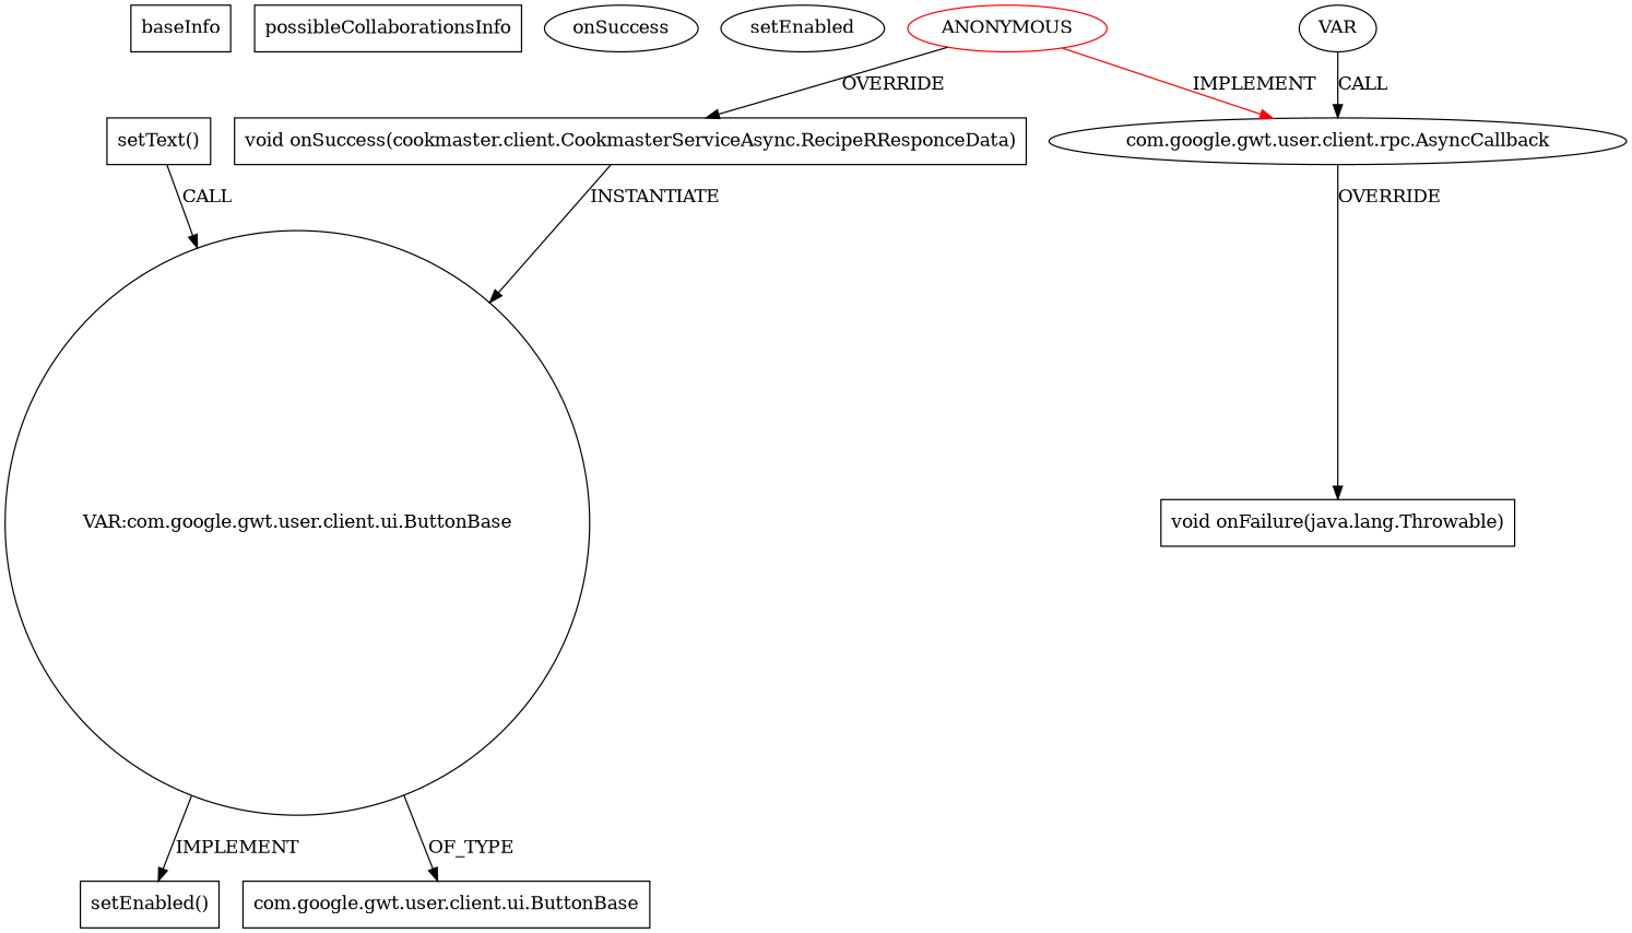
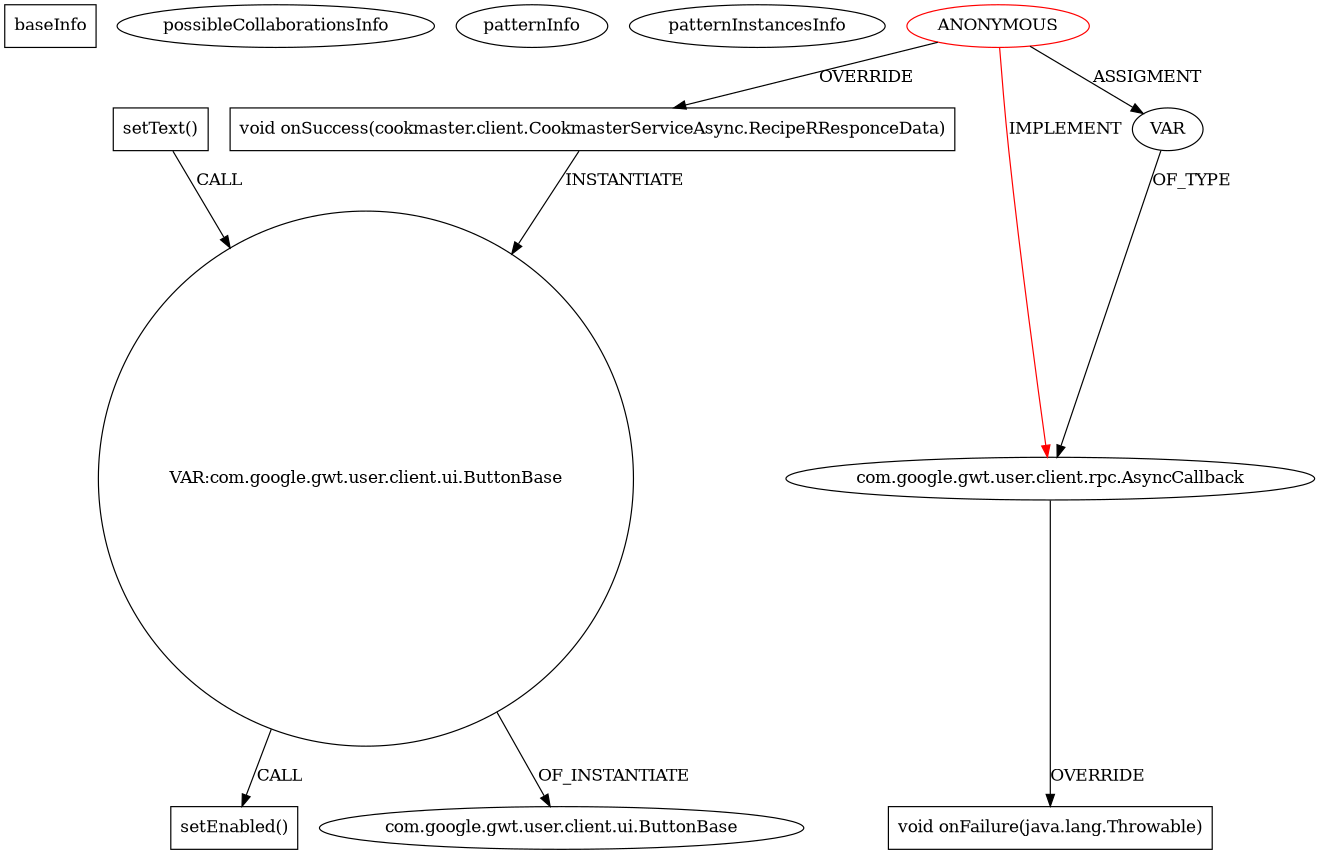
  digraph {
    node [isFrameworkType=false]
    baseInfo [category=pattern graphId=1785 isAnonymous=true possibleRelation=false shape=box isFrameworkType=""]
-   possibleCollaborationsInfo [shape=box isFrameworkType=""]
-   patternInfo [frequency=3.0 patternRootClient=0 label=onSuccess isFrameworkType=""]
-   patternInstancesInfo [0="avida-cookmaster~/avida-cookmaster/cookmaster-master/src/cookmaster/client/CookReceipeForm.java~void NextPage()~767" 1="avida-cookmaster~/avida-cookmaster/cookmaster-master/src/cookmaster/client/CookReceipeForm.java~void PrevPage()~768" 2="avida-cookmaster~/avida-cookmaster/cookmaster-master/src/cookmaster/client/CookReceipeForm.java~void onClick(com.google.gwt.event.dom.client.ClickEvent)~764" label=setEnabled isFrameworkType=""]
+   possibleCollaborationsInfo [isFrameworkType=""]
+   patternInfo [frequency=3.0 patternRootClient=0 isFrameworkType=""]
+   patternInstancesInfo [0="avida-cookmaster~/avida-cookmaster/cookmaster-master/src/cookmaster/client/CookReceipeForm.java~void NextPage()~767" 1="avida-cookmaster~/avida-cookmaster/cookmaster-master/src/cookmaster/client/CookReceipeForm.java~void PrevPage()~768" 2="avida-cookmaster~/avida-cookmaster/cookmaster-master/src/cookmaster/client/CookReceipeForm.java~void onClick(com.google.gwt.event.dom.client.ClickEvent)~764" isFrameworkType=""]
    n5 [label="void onSuccess(cookmaster.client.CookmasterServiceAsync.RecipeRResponceData)" shape=box vertexType=OVERRIDING_METHOD_DECLARATION]
    n6 [label="VAR:com.google.gwt.user.client.ui.ButtonBase" shape=circle vertexType=VARIABLE_EXPRESION]
    n7 [label="setEnabled()" shape=box vertexType=INSIDE_CALL]
-   n8 [label="com.google.gwt.user.client.ui.ButtonBase" vertexType=FRAMEWORK_CLASS_TYPE shape=box]
+   n8 [label="com.google.gwt.user.client.ui.ButtonBase" vertexType=FRAMEWORK_CLASS_TYPE]
    n9 [color=red label=ANONYMOUS vertexType=ROOT_ANONYMOUS_DECLARATION]
    n10 [label="com.google.gwt.user.client.rpc.AsyncCallback" vertexType=FRAMEWORK_INTERFACE_TYPE]
    n11 [label=VAR vertexType=OUTSIDE_VARIABLE_EXPRESION]
    n12 [label="void onFailure(java.lang.Throwable)" shape=box vertexType=OVERRIDING_METHOD_DECLARATION]
    n13 [label="setText()" shape=box vertexType=INSIDE_CALL]
    n5 -> n6 [label=INSTANTIATE]
-   n6 -> n7 [label=IMPLEMENT]
-   n6 -> n8 [label=OF_TYPE]
+   n6 -> n7 [label=CALL]
+   n6 -> n8 [label=OF_INSTANTIATE]
    n9 -> n5 [label=OVERRIDE]
    n9 -> n10 [color=red label=IMPLEMENT]
+   n9 -> n11 [label=ASSIGMENT]
    n10 -> n12 [label=OVERRIDE]
-   n11 -> n10 [label=CALL]
+   n11 -> n10 [label=OF_TYPE]
    n13 -> n6 [label=CALL]
  }
